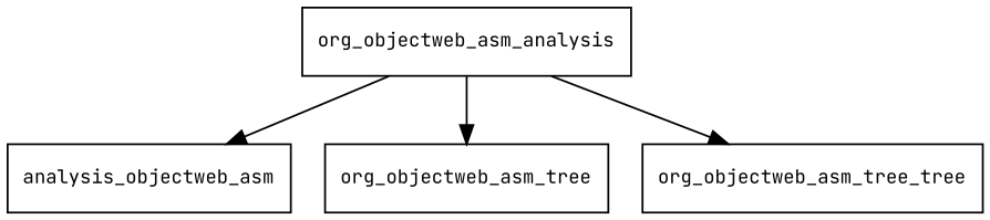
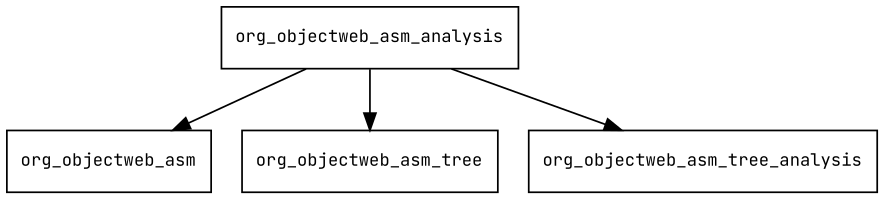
  digraph {
    fontname="JetBrains Mono"
    node [fontname="JetBrains Mono" fontsize=10.0 shape=box]
    edge [fontname="JetBrains Mono"]
    n1 [label=org_objectweb_asm_analysis]
-   org_objectweb_asm [label=analysis_objectweb_asm]
+   org_objectweb_asm
    org_objectweb_asm_tree
-   org_objectweb_asm_tree_analysis [label=org_objectweb_asm_tree_tree]
+   org_objectweb_asm_tree_analysis
    n1 -> org_objectweb_asm
    n1 -> org_objectweb_asm_tree
    n1 -> org_objectweb_asm_tree_analysis
  }
